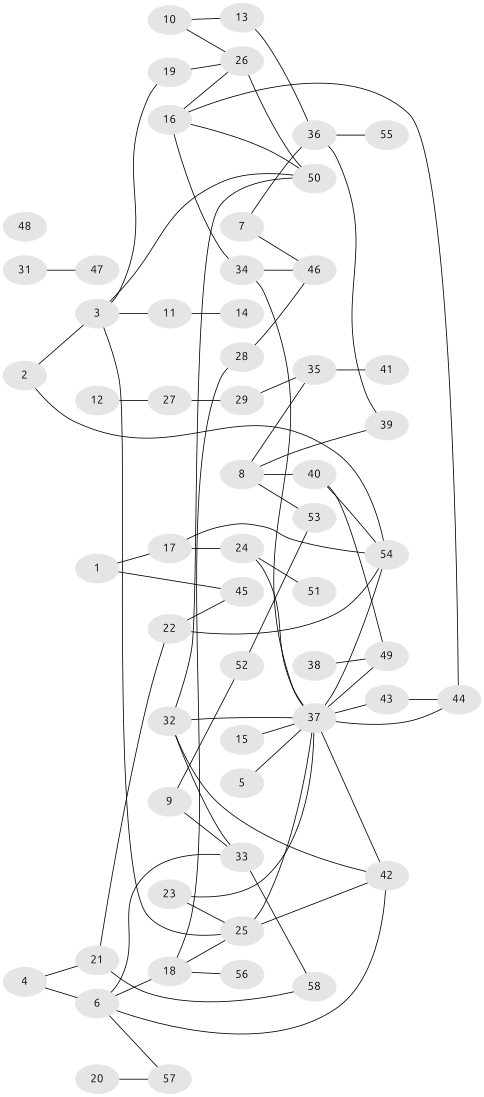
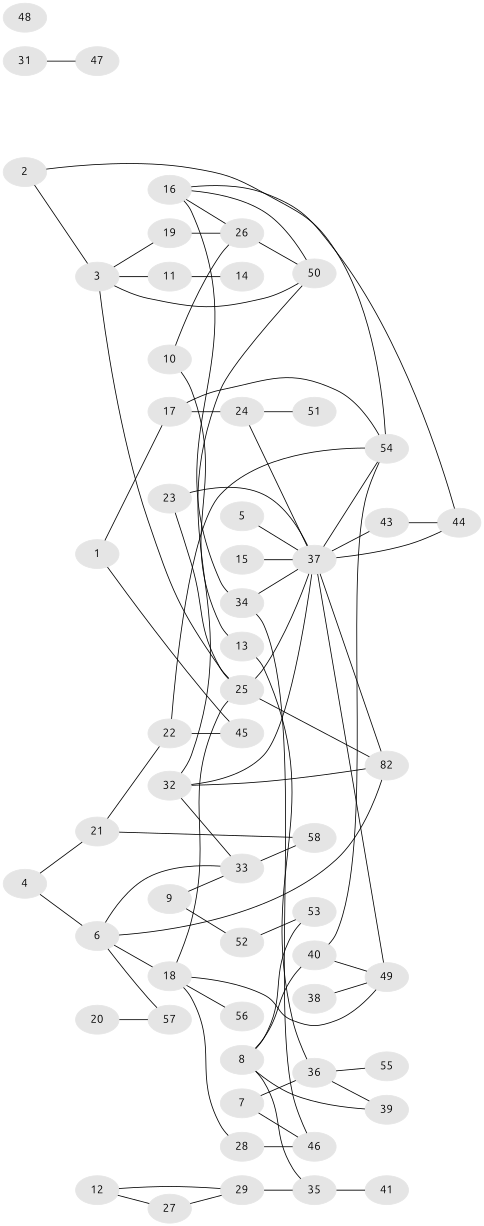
  graph {
    fontname=Ubuntu
    rankdir=LR
    node [color=gray90 fontname=Ubuntu style=filled]
    edge [fontname=Ubuntu]
    1
    17
    45
    54
    24
    2
    3
    11
    19
    25
    50
    14
    26
    37
-   42
+   42 [label=82]
    4
    6
    21
    18
    33
    57
    22
    58
    5
    44
    49
    43
    28
    56
    7
    36
    46
    39
    55
    8
    35
    40
    53
    41
    9
    52
    10
    13
    12
    27
    29
    15
    16
    34
    51
    20
    23
    31
    47
    32
    38
    48
    1 -- 17
    1 -- 45
    17 -- 54
    17 -- 24
    24 -- 37
    24 -- 51
    2 -- 54
    2 -- 3
    3 -- 11
    3 -- 19
    3 -- 25
    3 -- 50
    11 -- 14
    19 -- 26
    25 -- 37
    25 -- 42
    26 -- 50
    37 -- 54
    37 -- 42
    37 -- 44
    37 -- 49
    37 -- 43
    4 -- 6
    4 -- 21
    6 -- 42
    6 -- 18
    6 -- 33
    6 -- 57
    21 -- 22
    21 -- 58
    18 -- 25
+   18 -- 49
    18 -- 28
    18 -- 56
    33 -- 58
    22 -- 45
    22 -- 54
    5 -- 37
    43 -- 44
    28 -- 46
    7 -- 36
    7 -- 46
    36 -- 39
    36 -- 55
    8 -- 39
    8 -- 35
    8 -- 40
    8 -- 53
    35 -- 41
    40 -- 54
    40 -- 49
    9 -- 33
    9 -- 52
    52 -- 53
    10 -- 26
    10 -- 13
    13 -- 36
    12 -- 27
+   12 -- 29
    27 -- 29
    29 -- 35
    15 -- 37
    16 -- 50
    16 -- 26
    16 -- 44
    16 -- 34
    34 -- 37
    34 -- 46
    20 -- 57
    23 -- 25
    23 -- 37
    31 -- 47
    32 -- 50
    32 -- 37
    32 -- 42
    32 -- 33
    38 -- 49
  }
